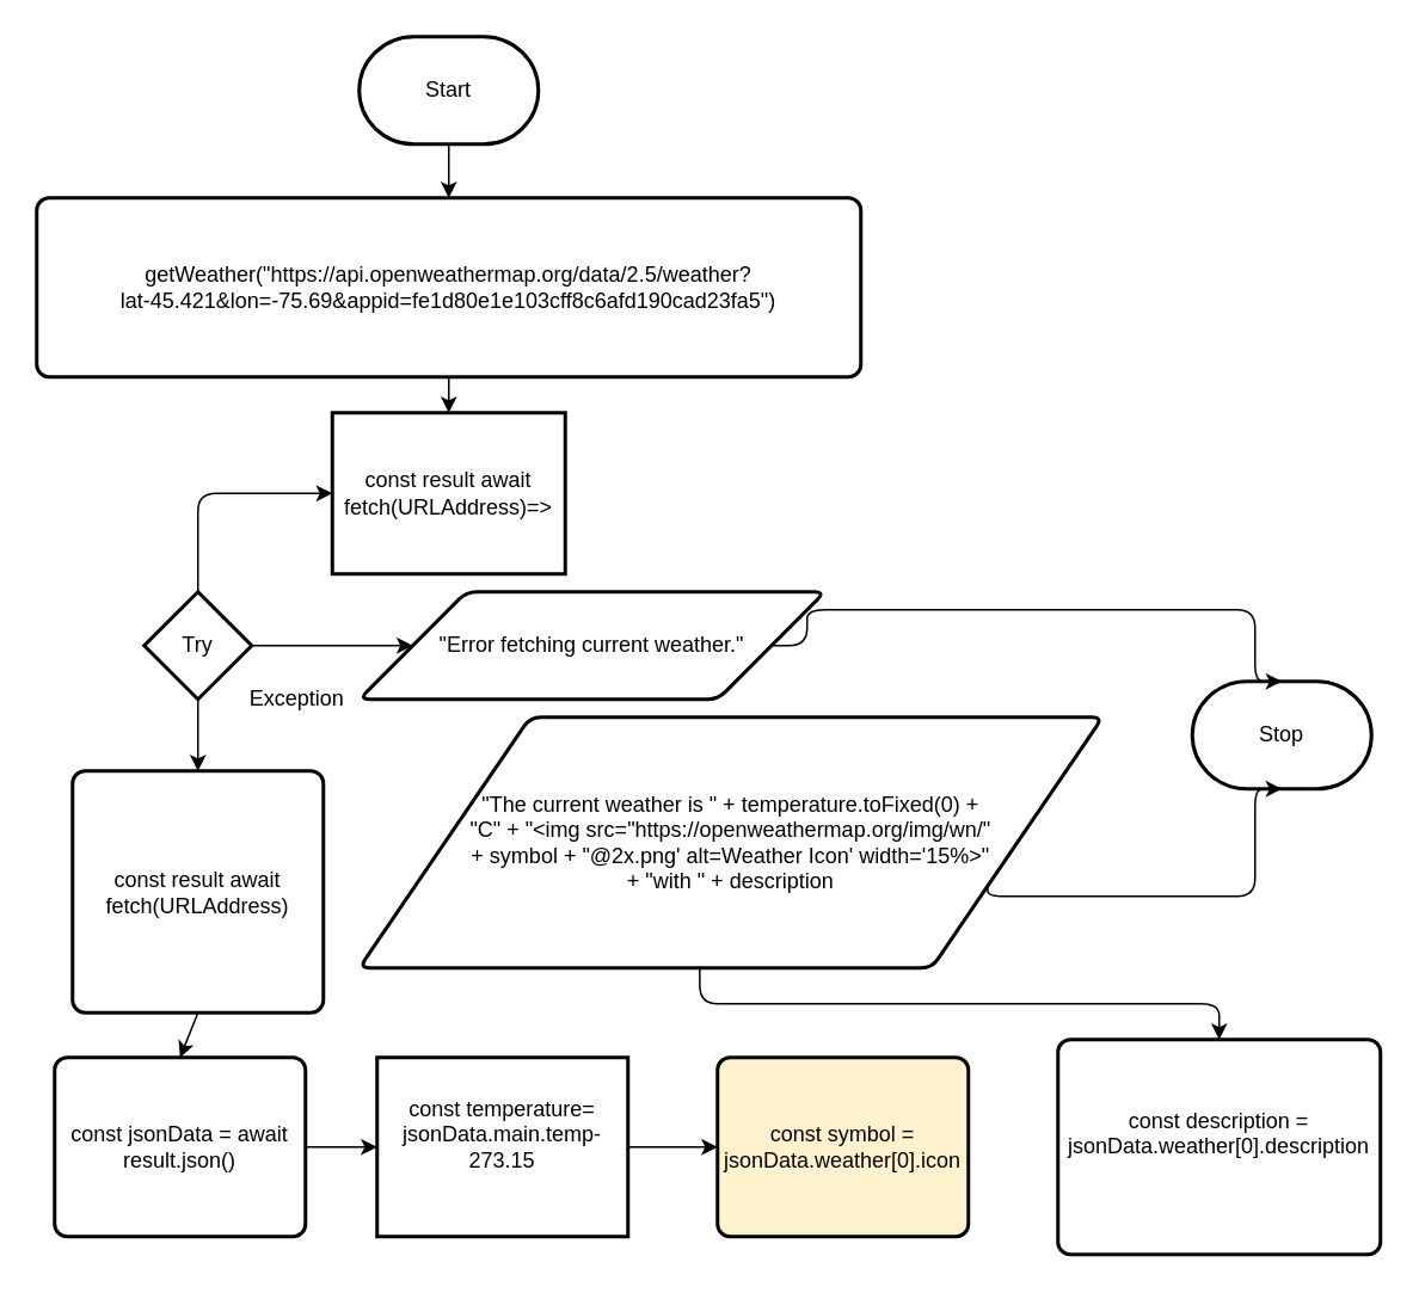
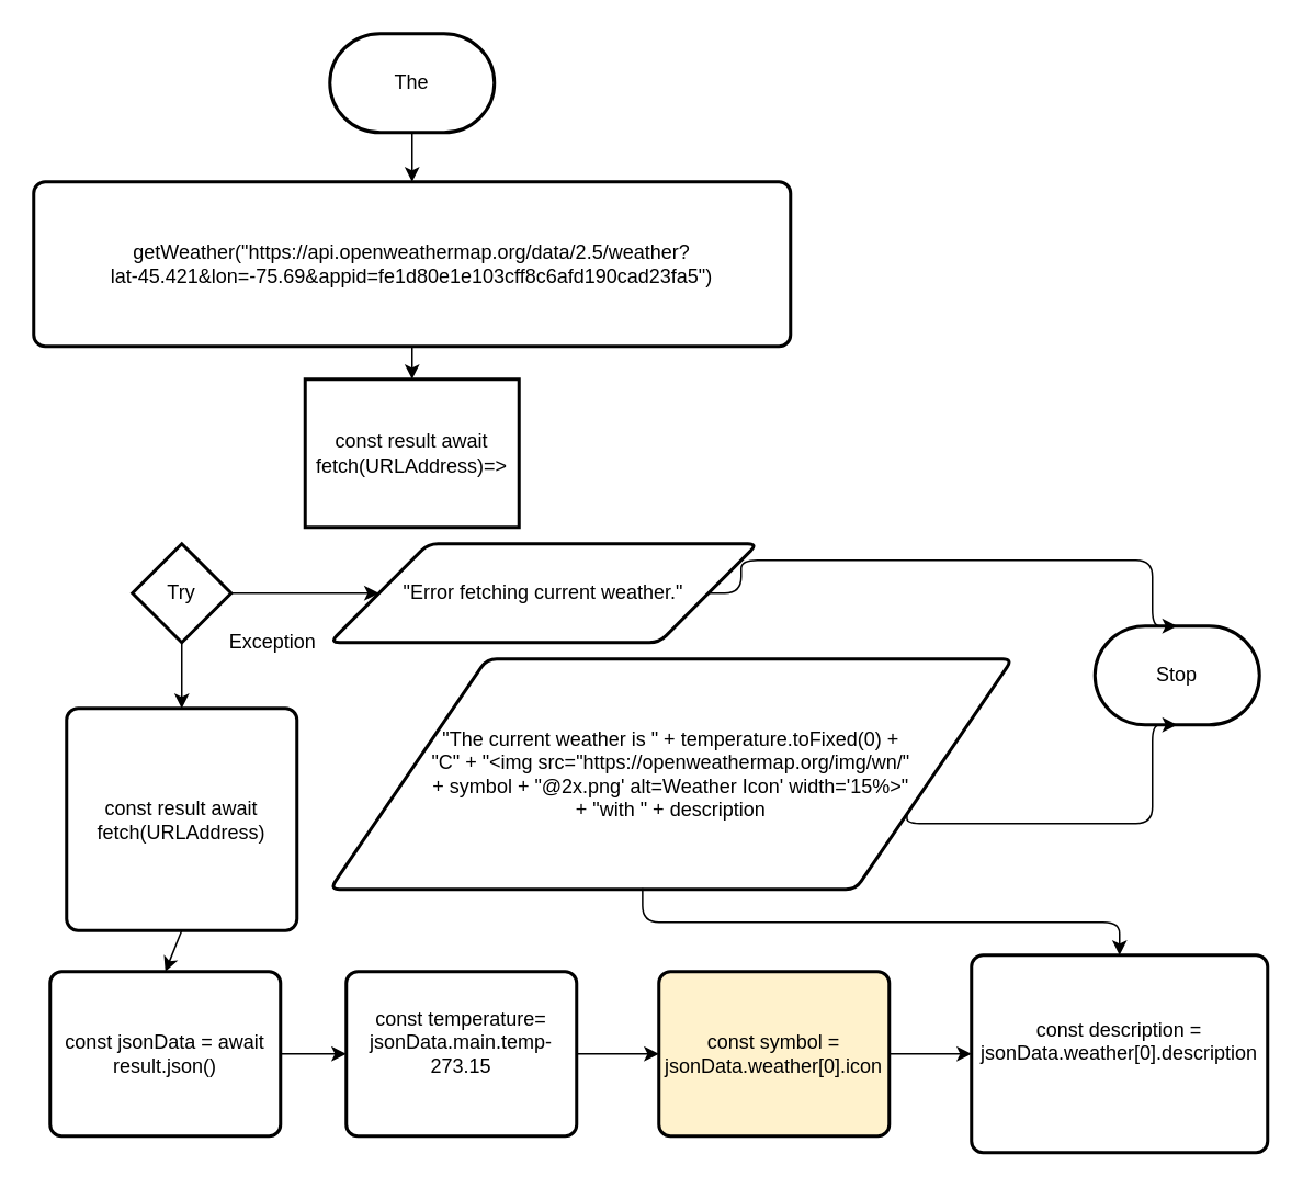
  <mxCell id="0" />
  <mxCell id="1" parent="0" />
  <mxCell id="2" style="edgeStyle=none;html=1;" parent="1" source="3" target="5" edge="1"><mxGeometry relative="1" as="geometry"><mxPoint x="205.455" y="120" as="targetPoint" /></mxGeometry></mxCell>
- <mxCell id="3" value="Start" style="strokeWidth=2;html=1;shape=mxgraph.flowchart.terminator;whiteSpace=wrap;" parent="1" vertex="1"><mxGeometry x="200" y="20" width="100" height="60" as="geometry" /></mxCell>
+ <mxCell id="3" value="The" style="strokeWidth=2;html=1;shape=mxgraph.flowchart.terminator;whiteSpace=wrap;" parent="1" vertex="1"><mxGeometry x="200" y="20" width="100" height="60" as="geometry" /></mxCell>
  <mxCell id="4" value="Stop" style="strokeWidth=2;html=1;shape=mxgraph.flowchart.terminator;whiteSpace=wrap;" parent="1" vertex="1"><mxGeometry x="665" y="380" width="100" height="60" as="geometry" /></mxCell>
  <mxCell id="5" value="&lt;div&gt;getWeather(&quot;https://api.openweathermap.org/data/2.5/weather?&lt;/div&gt;&lt;div&gt;lat-45.421&amp;amp;lon=-75.69&amp;amp;appid=fe1d80e1e103cff8c6afd190cad23fa5&quot;)&lt;/div&gt;" style="rounded=1;whiteSpace=wrap;html=1;absoluteArcSize=1;arcSize=14;strokeWidth=2;" vertex="1" parent="1"><mxGeometry x="20" y="110" width="460" height="100" as="geometry" /></mxCell>
  <mxCell id="6" value="&lt;div&gt;const result await&lt;/div&gt;&lt;div&gt;fetch(URLAddress)=&amp;gt;&lt;/div&gt;" style="whiteSpace=wrap;html=1;absoluteArcSize=1;arcSize=14;strokeWidth=2;rounded=0;" vertex="1" parent="1"><mxGeometry x="185" y="230" width="130" height="90" as="geometry" /></mxCell>
  <mxCell id="7" style="edgeStyle=none;html=1;exitX=0.5;exitY=1;exitDx=0;exitDy=0;entryX=0.5;entryY=0;entryDx=0;entryDy=0;" edge="1" parent="1" source="5" target="6"><mxGeometry relative="1" as="geometry"><mxPoint x="300" y="230" as="sourcePoint" /><mxPoint x="300" y="260" as="targetPoint" /></mxGeometry></mxCell>
  <mxCell id="8" value="Try" style="strokeWidth=2;html=1;shape=mxgraph.flowchart.decision;whiteSpace=wrap;" vertex="1" parent="1"><mxGeometry x="80" y="330" width="60" height="60" as="geometry" /></mxCell>
  <mxCell id="9" value="Exception" style="text;html=1;align=center;verticalAlign=middle;resizable=0;points=[];autosize=1;strokeColor=none;fillColor=none;" vertex="1" parent="1"><mxGeometry x="130" y="380" width="70" height="20" as="geometry" /></mxCell>
  <mxCell id="10" style="edgeStyle=none;html=1;exitX=1;exitY=0.5;exitDx=0;exitDy=0;exitPerimeter=0;" edge="1" parent="1" source="8" target="11"><mxGeometry relative="1" as="geometry"><mxPoint x="240" y="390" as="sourcePoint" /><mxPoint x="170" y="360" as="targetPoint" /></mxGeometry></mxCell>
  <mxCell id="11" value="&quot;Error fetching current weather.&quot;" style="shape=parallelogram;html=1;strokeWidth=2;perimeter=parallelogramPerimeter;whiteSpace=wrap;rounded=1;arcSize=12;size=0.23;" vertex="1" parent="1"><mxGeometry x="200" y="330" width="260" height="60" as="geometry" /></mxCell>
- <mxCell id="12" value="" style="edgeStyle=segmentEdgeStyle;endArrow=classic;html=1;exitX=0.5;exitY=0;exitDx=0;exitDy=0;exitPerimeter=0;entryX=0;entryY=0.5;entryDx=0;entryDy=0;" edge="1" parent="1" source="8" target="6"><mxGeometry width="50" height="50" relative="1" as="geometry"><mxPoint x="40" y="330" as="sourcePoint" /><mxPoint x="160" y="300" as="targetPoint" /><Array as="points"><mxPoint x="110" y="275" /></Array></mxGeometry></mxCell>
  <mxCell id="13" value="&lt;div&gt;const result await&lt;/div&gt;&lt;div&gt;fetch(URLAddress)&lt;/div&gt;" style="rounded=1;whiteSpace=wrap;html=1;absoluteArcSize=1;arcSize=14;strokeWidth=2;" vertex="1" parent="1"><mxGeometry x="40" y="430" width="140" height="135" as="geometry" /></mxCell>
  <mxCell id="14" style="edgeStyle=none;html=1;exitX=0.5;exitY=1;exitDx=0;exitDy=0;exitPerimeter=0;entryX=0.5;entryY=0;entryDx=0;entryDy=0;" edge="1" parent="1" source="8" target="13"><mxGeometry relative="1" as="geometry"><mxPoint x="20" y="330" as="sourcePoint" /><mxPoint x="20" y="360" as="targetPoint" /></mxGeometry></mxCell>
  <mxCell id="15" value="&lt;div&gt;const jsonData = await&lt;/div&gt;&lt;div&gt;result.json()&lt;/div&gt;" style="rounded=1;whiteSpace=wrap;html=1;absoluteArcSize=1;arcSize=14;strokeWidth=2;" vertex="1" parent="1"><mxGeometry x="30" y="590" width="140" height="100" as="geometry" /></mxCell>
- <mxCell id="16" value="&lt;div&gt;const temperature=&lt;/div&gt;&lt;div&gt;jsonData.main.temp-&lt;/div&gt;&lt;div&gt;273.15&lt;/div&gt;&lt;div&gt;&lt;br&gt;&lt;/div&gt;" style="whiteSpace=wrap;html=1;absoluteArcSize=1;arcSize=14;strokeWidth=2;rounded=0;" vertex="1" parent="1"><mxGeometry x="210" y="590" width="140" height="100" as="geometry" /></mxCell>
+ <mxCell id="16" value="&lt;div&gt;const temperature=&lt;/div&gt;&lt;div&gt;jsonData.main.temp-&lt;/div&gt;&lt;div&gt;273.15&lt;/div&gt;&lt;div&gt;&lt;br&gt;&lt;/div&gt;" style="rounded=1;whiteSpace=wrap;html=1;absoluteArcSize=1;arcSize=14;strokeWidth=2;" vertex="1" parent="1"><mxGeometry x="210" y="590" width="140" height="100" as="geometry" /></mxCell>
  <mxCell id="17" style="edgeStyle=none;html=1;exitX=0.5;exitY=1;exitDx=0;exitDy=0;entryX=0.5;entryY=0;entryDx=0;entryDy=0;" edge="1" parent="1" source="13" target="15"><mxGeometry relative="1" as="geometry"><mxPoint x="290" y="500" as="sourcePoint" /><mxPoint x="290" y="540" as="targetPoint" /></mxGeometry></mxCell>
  <mxCell id="18" style="edgeStyle=none;html=1;exitX=1;exitY=0.5;exitDx=0;exitDy=0;entryX=0;entryY=0.5;entryDx=0;entryDy=0;" edge="1" parent="1" source="15" target="16"><mxGeometry relative="1" as="geometry"><mxPoint x="250" y="510" as="sourcePoint" /><mxPoint x="250" y="550" as="targetPoint" /></mxGeometry></mxCell>
  <mxCell id="19" value="&lt;div&gt;&lt;div&gt;const description =&lt;/div&gt;&lt;div&gt;jsonData.weather[0].description&lt;/div&gt;&lt;/div&gt;&lt;div&gt;&lt;br&gt;&lt;/div&gt;" style="rounded=1;whiteSpace=wrap;html=1;absoluteArcSize=1;arcSize=14;strokeWidth=2;" vertex="1" parent="1"><mxGeometry x="590" y="580" width="180" height="120" as="geometry" /></mxCell>
  <mxCell id="20" value="&lt;div&gt;const symbol =&lt;/div&gt;&lt;div&gt;jsonData.weather[0].icon&lt;/div&gt;" style="rounded=1;whiteSpace=wrap;html=1;absoluteArcSize=1;arcSize=14;strokeWidth=2;fillColor=#fff2cc;" vertex="1" parent="1"><mxGeometry x="400" y="590" width="140" height="100" as="geometry" /></mxCell>
  <mxCell id="21" style="edgeStyle=none;html=1;exitX=1;exitY=0.5;exitDx=0;exitDy=0;entryX=0;entryY=0.5;entryDx=0;entryDy=0;" edge="1" parent="1" source="16" target="20"><mxGeometry relative="1" as="geometry"><mxPoint x="370" y="610" as="sourcePoint" /><mxPoint x="410" y="610" as="targetPoint" /></mxGeometry></mxCell>
+ <mxCell id="22" style="edgeStyle=none;html=1;exitX=1;exitY=0.5;exitDx=0;exitDy=0;entryX=0;entryY=0.5;entryDx=0;entryDy=0;" edge="1" parent="1" source="20" target="19"><mxGeometry relative="1" as="geometry"><mxPoint x="630" y="500" as="sourcePoint" /><mxPoint x="670" y="500" as="targetPoint" /></mxGeometry></mxCell>
  <mxCell id="23" value="&lt;div&gt;&quot;The current weather is &quot; + temperature.toFixed(0) +&lt;/div&gt;&lt;div&gt;&quot;C&quot; + &quot;&amp;lt;img src=&quot;https://openweathermap.org/img/wn/&quot;&lt;/div&gt;&lt;div&gt;+ symbol + &quot;@2x.png' alt=Weather Icon' width='15%&amp;gt;&quot;&lt;/div&gt;&lt;div&gt;+ &quot;with &quot; + description&lt;/div&gt;" style="shape=parallelogram;html=1;strokeWidth=2;perimeter=parallelogramPerimeter;whiteSpace=wrap;rounded=1;arcSize=12;size=0.23;" vertex="1" parent="1"><mxGeometry x="200" y="400" width="415" height="140" as="geometry" /></mxCell>
  <mxCell id="24" value="" style="edgeStyle=segmentEdgeStyle;endArrow=classic;html=1;exitX=1;exitY=0.5;exitDx=0;exitDy=0;entryX=0.5;entryY=0;entryDx=0;entryDy=0;entryPerimeter=0;" edge="1" parent="1" source="11" target="4"><mxGeometry width="50" height="50" relative="1" as="geometry"><mxPoint x="550" y="320" as="sourcePoint" /><mxPoint x="680" y="360" as="targetPoint" /><Array as="points"><mxPoint x="450" y="360" /><mxPoint x="450" y="340" /><mxPoint x="700" y="340" /></Array></mxGeometry></mxCell>
  <mxCell id="25" value="" style="edgeStyle=segmentEdgeStyle;endArrow=classic;html=1;entryX=0.5;entryY=1;entryDx=0;entryDy=0;entryPerimeter=0;exitX=1;exitY=0.75;exitDx=0;exitDy=0;" edge="1" parent="1" source="23" target="4"><mxGeometry width="50" height="50" relative="1" as="geometry"><mxPoint x="600" y="500" as="sourcePoint" /><mxPoint x="689.9" y="520" as="targetPoint" /><Array as="points"><mxPoint x="551" y="500" /><mxPoint x="700" y="500" /></Array></mxGeometry></mxCell>
  <mxCell id="26" value="" style="edgeStyle=segmentEdgeStyle;endArrow=classic;html=1;entryX=0.5;entryY=0;entryDx=0;entryDy=0;exitX=0.458;exitY=0.995;exitDx=0;exitDy=0;exitPerimeter=0;" edge="1" parent="1" source="23" target="19"><mxGeometry width="50" height="50" relative="1" as="geometry"><mxPoint x="390" y="550" as="sourcePoint" /><mxPoint x="699.9" y="570" as="targetPoint" /><Array as="points"><mxPoint x="390" y="560" /><mxPoint x="680" y="560" /></Array></mxGeometry></mxCell>
